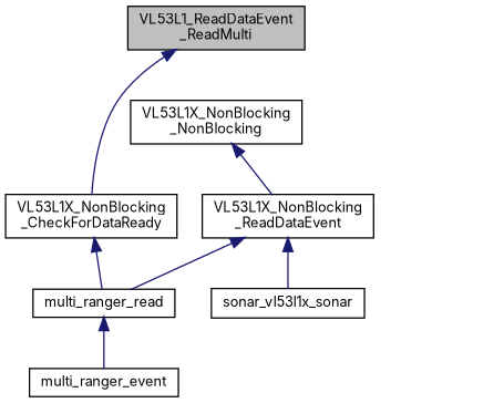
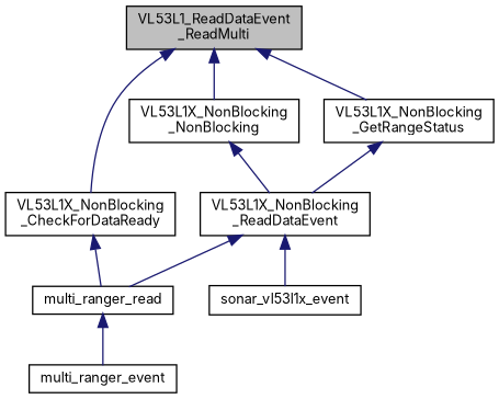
  digraph {
    fontname=Inter
    rankdir=TB
    node [color=black fillcolor=white fontname=Inter fontsize=10 shape=record style=filled]
    edge [color=midnightblue dir=back fontname=Inter fontsize=10 labelfontname=FreeSans labelfontsize=10 style=solid]
    n1 [fillcolor=grey75 fontcolor=black height=0.2 label="VL53L1_ReadDataEvent\l_ReadMulti" width=0.4]
    n2 [height=0.2 label="VL53L1X_NonBlocking\l_CheckForDataReady" width=0.4]
    n3 [height=0.2 label="VL53L1X_NonBlocking\l_NonBlocking" width=0.4]
+   n4 [height=0.2 label="VL53L1X_NonBlocking\l_GetRangeStatus" width=0.4]
    n5 [height=0.2 label=multi_ranger_read width=0.4]
    n6 [height=0.2 label="VL53L1X_NonBlocking\l_ReadDataEvent" width=0.4]
-   n7 [height=0.2 label=sonar_vl53l1x_sonar width=0.4]
+   n7 [height=0.2 label=sonar_vl53l1x_event width=0.4]
    n8 [height=0.2 label=multi_ranger_event width=0.4]
    n1 -> n2
+   n1 -> n3
+   n1 -> n4
    n2 -> n5
    n3 -> n6
+   n4 -> n6
    n5 -> n8
    n6 -> n5
    n6 -> n7
  }
